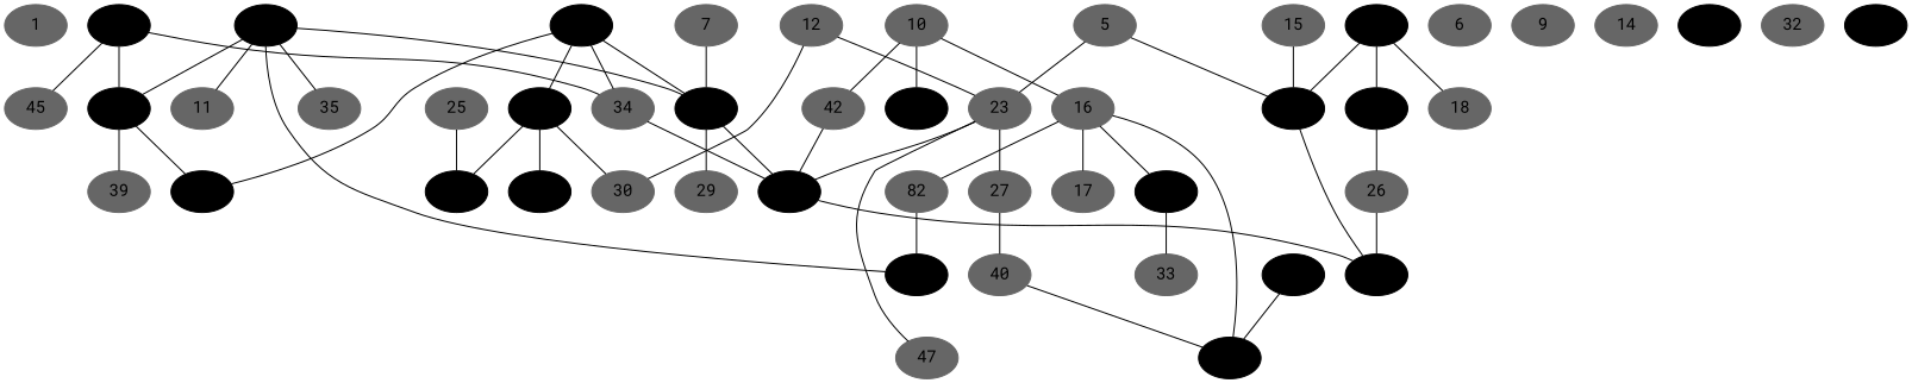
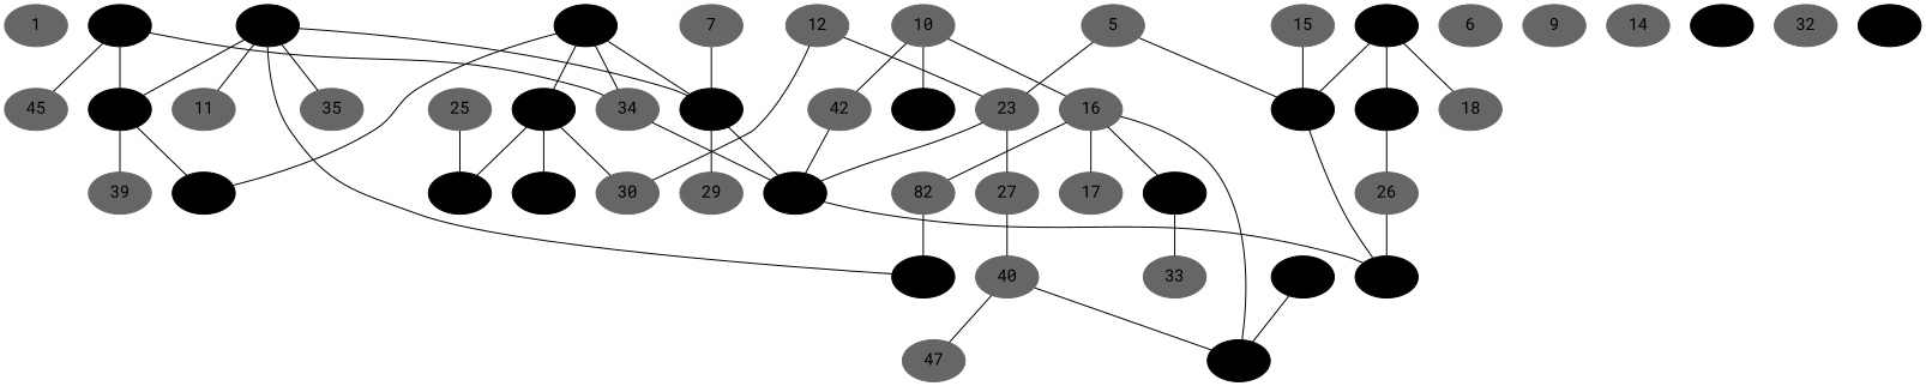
  graph {
    fontname="Roboto Mono"
    node [color=gray40 fontname="Roboto Mono" style=filled]
    edge [fontname="Roboto Mono"]
    1
    2 [color=black]
    4 [color=black]
    34
    45
    38 [color=black]
    39
    43 [color=black]
    3 [color=black]
    11
    19 [color=black]
    35
    41 [color=black]
    29
    5
    23
    36 [color=black]
    27
    46 [color=black]
    6
    7
    8 [color=black]
    18
    20 [color=black]
    26
    9
    10
    16
    31 [color=black]
    42
    17
    21 [color=black]
    n33 [label=82]
    48 [color=black]
    12
    30
    13 [color=black]
    28 [color=black]
    50 [color=black]
    44 [color=black]
    14
    15
    33
    40
    24 [color=black]
    25
    47
    32
    37 [color=black]
    49 [color=black]
    2 -- 4
    2 -- 34
    2 -- 45
    4 -- 38
    4 -- 39
    34 -- 43
    43 -- 46
    3 -- 4
    3 -- 11
    3 -- 19
    3 -- 35
    3 -- 41
    19 -- 43
    19 -- 29
    5 -- 23
    5 -- 36
    23 -- 43
    23 -- 27
    36 -- 46
    27 -- 40
    7 -- 19
    8 -- 36
    8 -- 18
    8 -- 20
    20 -- 26
    26 -- 46
    10 -- 16
    10 -- 31
    10 -- 42
    16 -- 17
    16 -- 21
    16 -- n33
    16 -- 48
    42 -- 43
    21 -- 33
    n33 -- 41
    12 -- 23
    12 -- 30
    13 -- 34
    13 -- 38
    13 -- 19
    13 -- 28
    28 -- 30
    28 -- 50
    28 -- 44
    15 -- 36
    40 -- 48
-   23 -- 47
+   40 -- 47
    25 -- 50
    37 -- 48
  }
